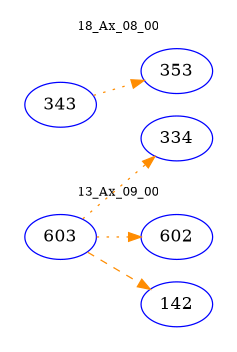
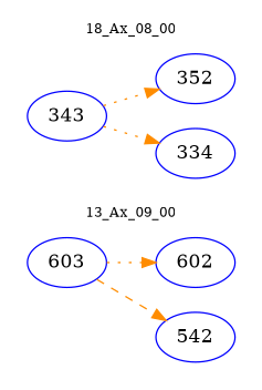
  digraph {
    rankdir=LR
    node [color=blue]
    edge [color=darkorange style=dotted]
    n1 [label=343]
    n2 [label=334]
-   n3 [label=353]
+   n3 [label=352]
    n4 [label=603]
-   n5 [label=142]
+   n5 [label=542]
    n6 [label=602]
    subgraph cluster_1 {
      color=white
      fontsize=10
      label="18_Ax_08_00"
      n1
      n2
      n3
    }
    subgraph cluster_2 {
      color=white
      fontsize=10
      label="13_Ax_09_00"
      n4
      n5
      n6
    }
-   n4 -> n2
+   n1 -> n2
    n1 -> n3
    n4 -> n5 [style=dashed]
    n4 -> n6
  }
